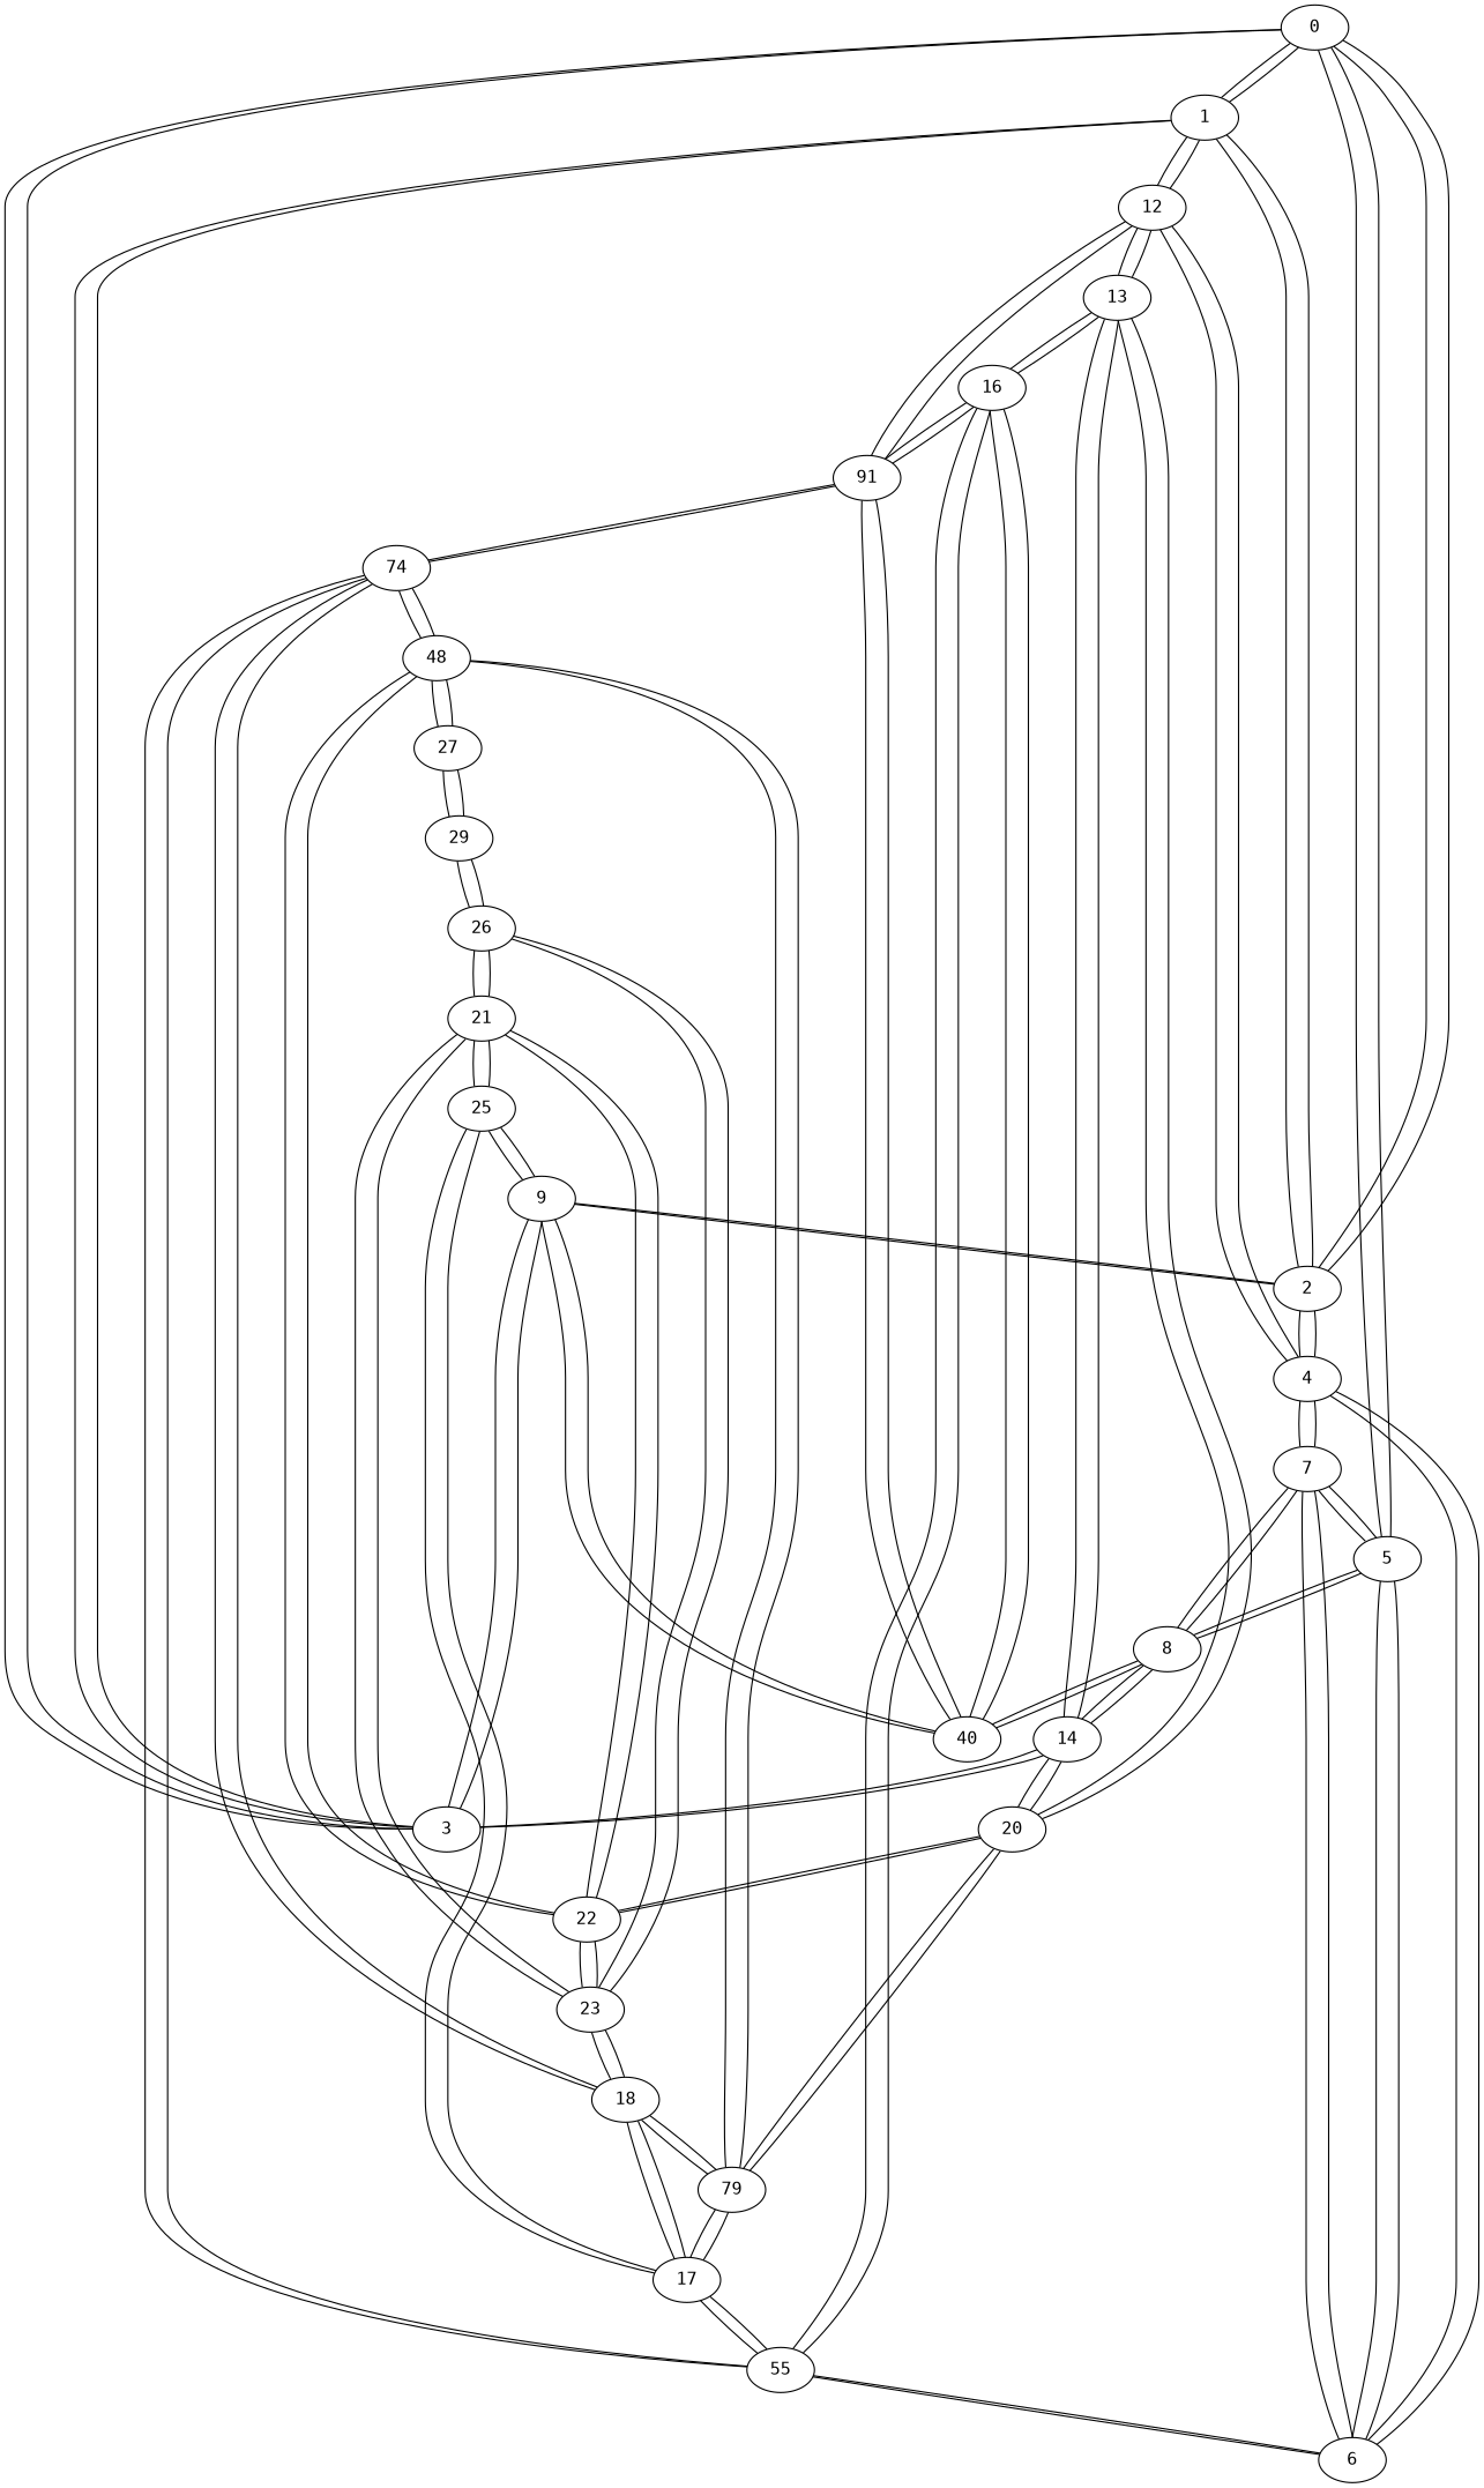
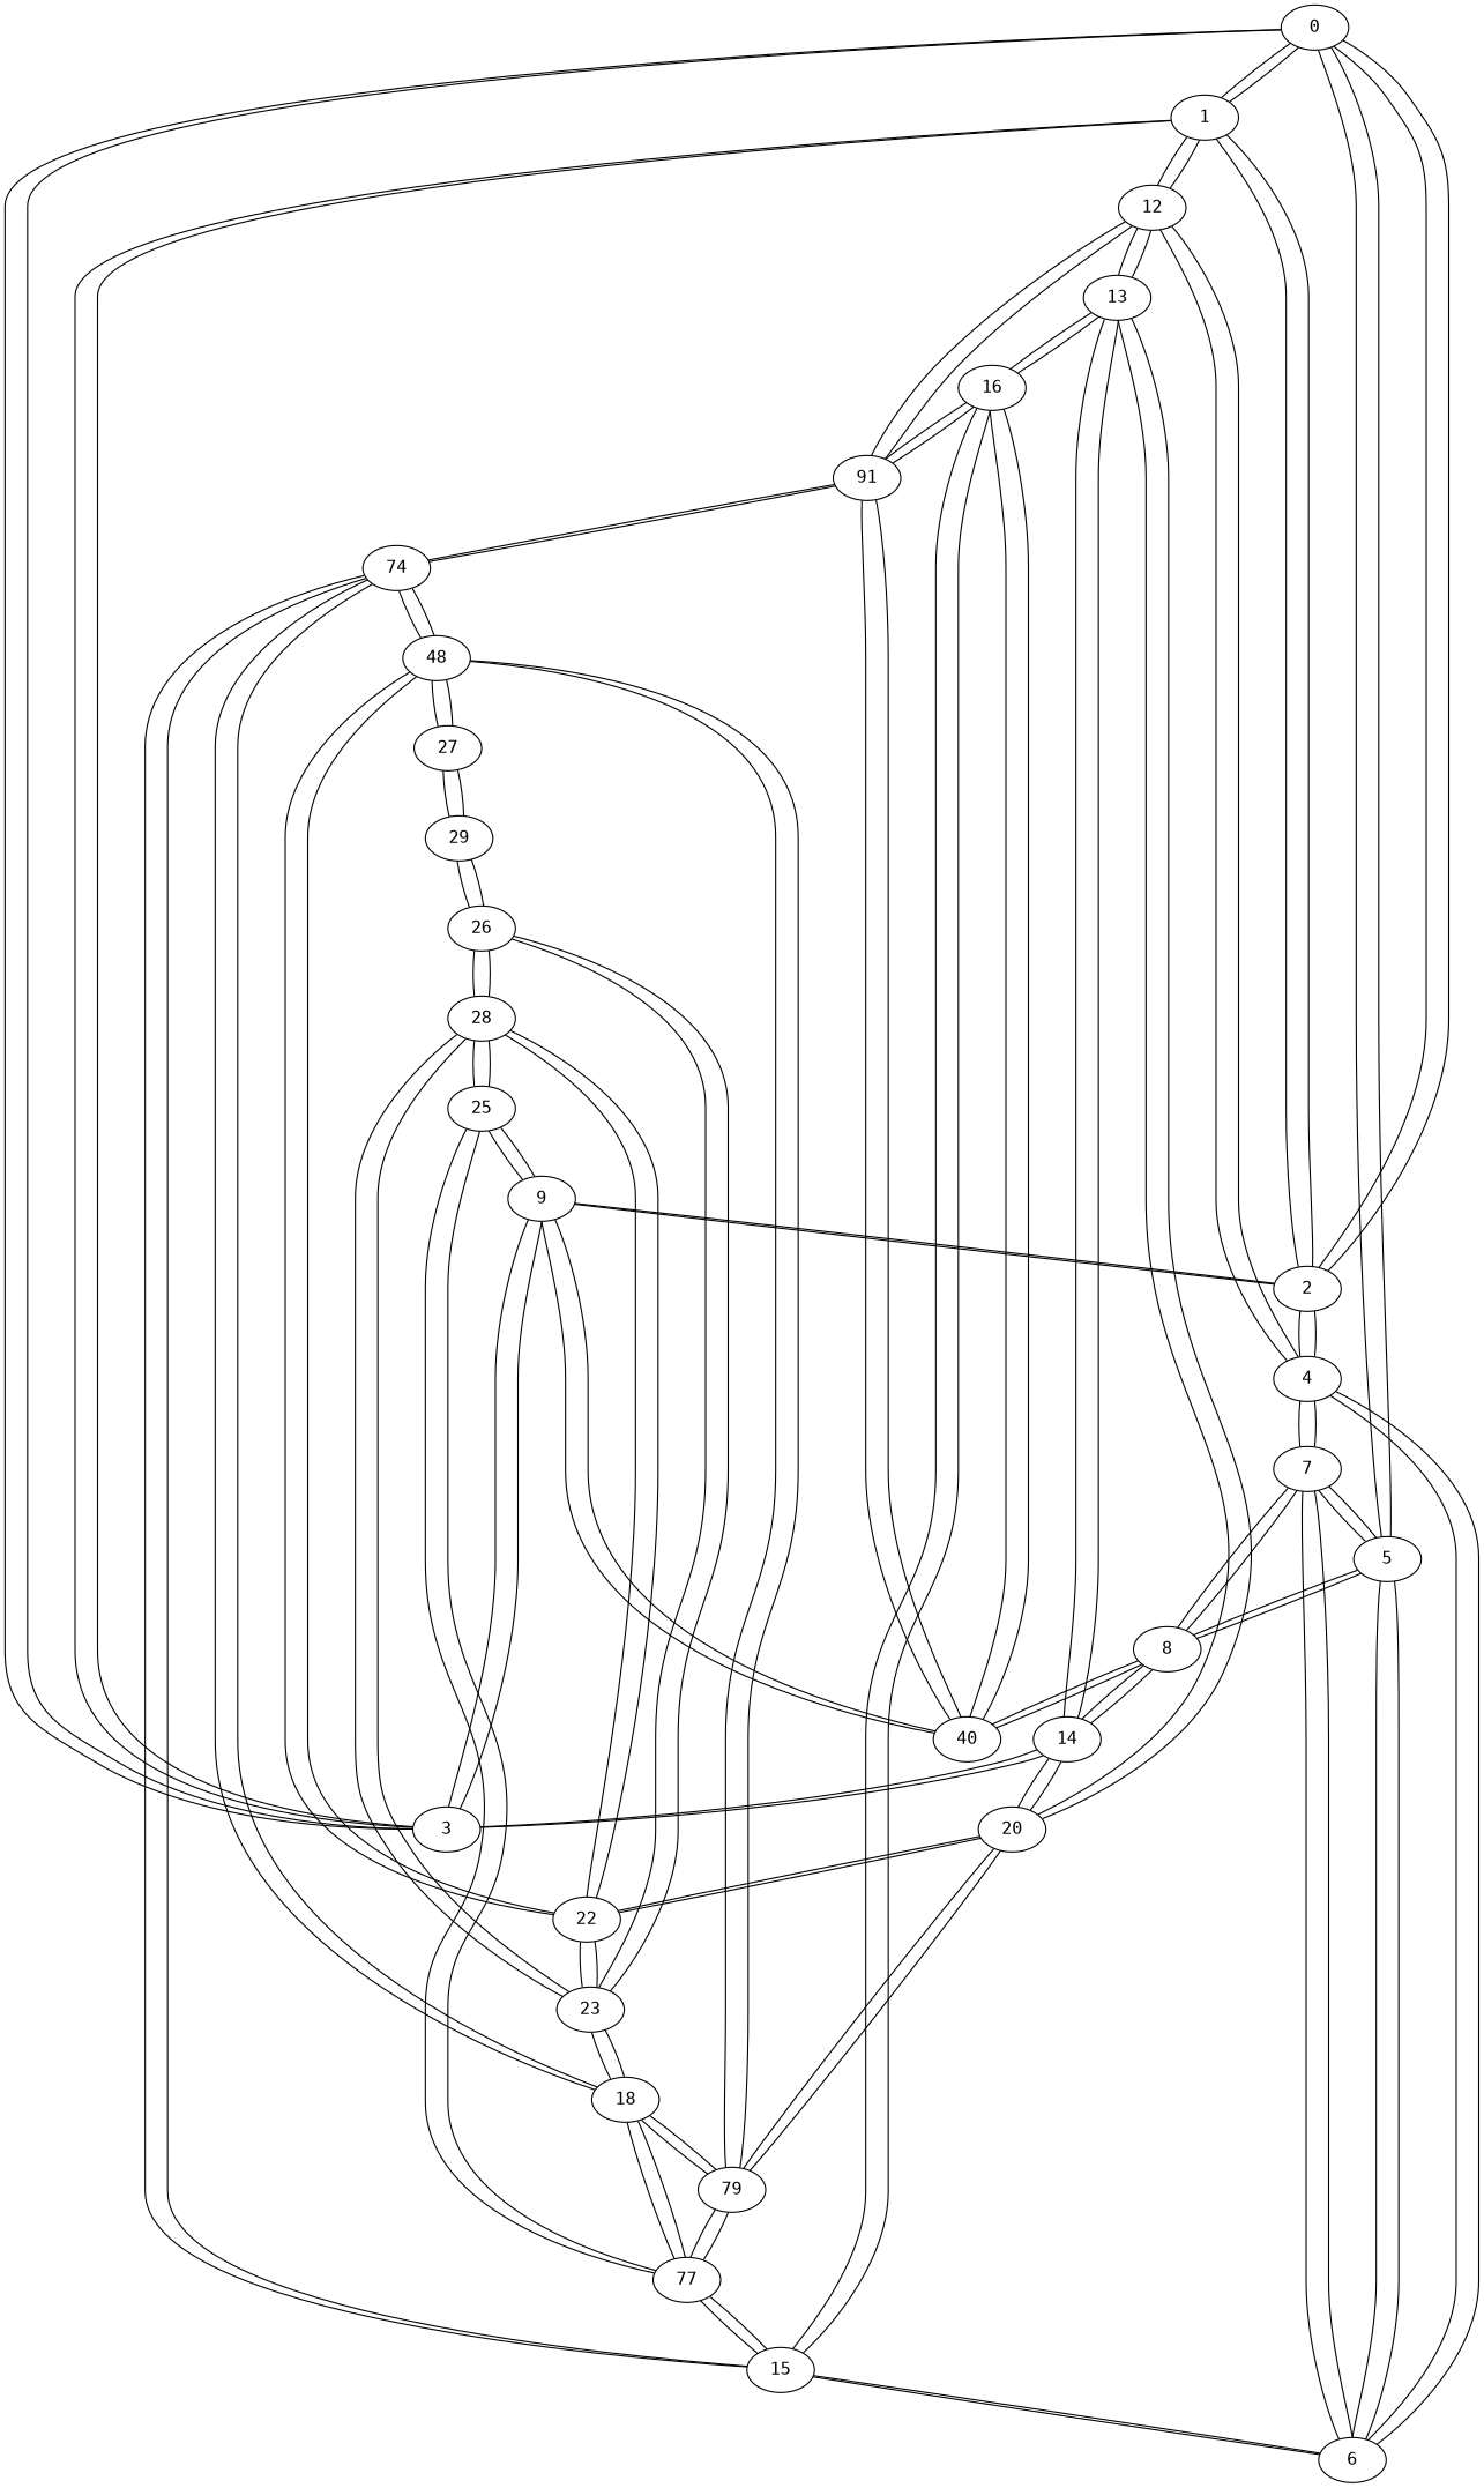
  graph {
    fontname="DejaVu Sans Mono"
    node [fontname="DejaVu Sans Mono"]
    edge [fontname="DejaVu Sans Mono"]
    0
    1
    2
    3
    5
    12
    4
    9
    14
    6
    7
    8
    n13 [label=91]
    13
    n15 [label=40]
    25
    20
-   15 [label=55]
+   15
    16
    n20 [label=74]
-   17
-   21
+   17 [label=77]
+   21 [label=28]
    n23 [label=79]
    22
    18
    n26 [label=48]
    23
    26
    27
    29
    0 -- 1
    0 -- 2
    0 -- 3
    0 -- 5
    1 -- 0
    1 -- 2
    1 -- 3
    1 -- 12
    2 -- 0
    2 -- 1
    2 -- 4
    2 -- 9
    3 -- 0
    3 -- 1
    3 -- 9
    3 -- 14
    5 -- 0
    5 -- 6
    5 -- 7
    5 -- 8
    12 -- 1
    12 -- 4
    12 -- n13
    12 -- 13
    4 -- 2
    4 -- 12
    4 -- 6
    4 -- 7
    9 -- 2
    9 -- 3
    9 -- n15
    9 -- 25
    14 -- 3
    14 -- 8
    14 -- 13
    14 -- 20
    6 -- 5
    6 -- 4
    6 -- 7
    6 -- 15
    7 -- 5
    7 -- 4
    7 -- 6
    7 -- 8
    8 -- 5
    8 -- 14
    8 -- 7
    8 -- n15
    n13 -- 12
    n13 -- n15
    n13 -- 16
    n13 -- n20
    13 -- 12
    13 -- 14
    13 -- 20
    13 -- 16
    n15 -- 9
    n15 -- 8
    n15 -- n13
    n15 -- 16
    25 -- 9
    25 -- 17
    25 -- 21
    20 -- 14
    20 -- 13
    20 -- n23
    20 -- 22
    15 -- 6
    15 -- 16
    15 -- n20
    15 -- 17
    16 -- n13
    16 -- 13
    16 -- n15
    16 -- 15
    n20 -- n13
    n20 -- 15
    n20 -- 18
    n20 -- n26
    17 -- 25
    17 -- 15
    17 -- n23
    17 -- 18
    21 -- 25
    21 -- 22
    21 -- 23
    21 -- 26
    n23 -- 20
    n23 -- 17
    n23 -- 18
    n23 -- n26
    22 -- 20
    22 -- 21
    22 -- n26
    22 -- 23
    18 -- n20
    18 -- 17
    18 -- n23
    18 -- 23
    n26 -- n20
    n26 -- n23
    n26 -- 22
    n26 -- 27
    23 -- 21
    23 -- 22
    23 -- 18
    23 -- 26
    26 -- 21
    26 -- 23
    26 -- 29
    27 -- n26
    27 -- 29
    29 -- 26
    29 -- 27
  }
